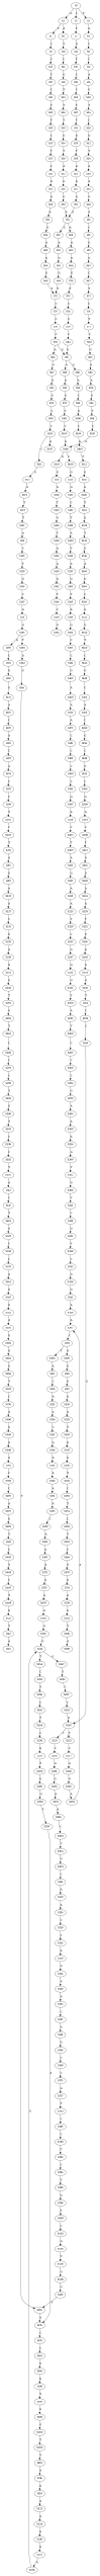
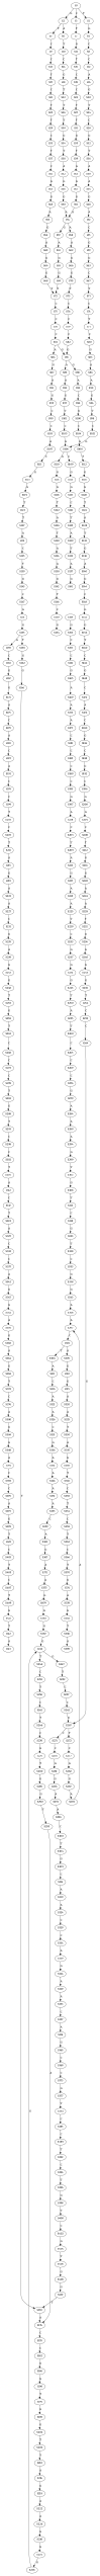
  strict digraph {
    fontname=Merriweather
    node [fontname=Merriweather]
    edge [fontname=Merriweather]
    S0
    S1
    S2
    S3
    S4
    S5
    S6
    S7
    S8
    S9
    S10
    S11
    S12
    S13
    S14
    S15
    S16
    S17
    S18
    S19
    S20
    S21
    S22
    S23
    S24
    S25
    S26
    S27
    S28
    S29
    S30
    S31
    S32
    S33
    S34
    S35
    S36
    S37
    S38
    S39
    S40
    S41
    S42
    S43
    S44
    S45
    S46
    S47
    S48
    S49
    S50
    S51
    S52
    S53
    S54
    S55
    S56
    S57
    S58
    S59
    S60
    S61
    S62
    S63
    S64
    S65
    S66
    S67
    S68
    S69
    S70
    S71
    S72
    S73
    S74
    S75
    S76
    S77
    S78
    S79
    S80
    S81
    S82
    S83
    S84
    S85
    S86
    S87
    S88
    S89
    S90
    S91
    S92
    S93
    S94
    S95
    S96
    S97
    S98
    S99
    S100
    S101
    S102
    S103
    S104
    S105
    S106
    S107
    S108
    S109
    S110
    S111
    S112
    S113
    S114
    S115
    S116
    S117
    S118
    S119
    S120
    S121
    S122
    S123
    S124
    S125
    S126
    S127
    S128
    S129
    S130
    S131
    S132
    S133
    S134
    S135
    S136
    S137
    S138
    S139
    S140
    S141
    S142
    S143
    S144
-   S145
    S146
    S147
    S148
    S149
    S150
    S151
    S152
    S153
    S154
    S155
    S156
    S157
    S158
    S159
    S160
    S161
    S162
    S163
    S164
    S165
    S166
    S167
    S168
    S169
    S170
    S171
    S172
    S173
    S174
    S175
    S176
    S177
    S178
    S179
    S180
    S181
    S182
    S183
    S184
    S185
    S186
    S187
    S188
    S189
    S190
    S191
    S192
    S193
    S194
    S195
    S196
    S197
    S198
    S199
    S200
    S201
    S202
    S203
    S204
    S205
    S206
    S207
    S208
    S209
    S210
    S211
    S212
    S213
    S214
    S215
    S216
    S217
    S218
    S219
    S220
    S221
    S222
    S223
    S224
    S225
    S226
    S227
    S228
    S229
    S230
    S231
    S232
    S233
    S234
    S235
    S236
    S237
    S238
    S239
    S240
    S241
    S242
    S243
    S244
    S245
    n247 [label=S946]
    S247
    S248
    S249
    S250
    S251
    S252
    S253
    S254
    S255
    S256
    S257
    S258
    S259
    S260
    S261
    S262
    S263
    S264
    S265
    S266
    S267
    S268
    S269
    S270
    S271
    S272
    S273
    S274
    S275
    S276
    S277
    S278
    S279
    S280
    S281
    S282
    S283
    S284
    S285
    S286
    S287
    S288
    S289
    S290
    S291
    S292
    S293
    S294
    S295
    S296
    S297
    S298
    S299
    S300
    S301
    S302
    S303
    S304
    S305
    S306
    S307
    S308
    S309
    S310
    S311
    S312
    S313
    S314
    S315
    S316
    S317
    S318
    S319
    S320
    S321
    S322
    S323
    S324
    S325
    S326
    S327
    S328
    S329
    S330
    S331
    S332
    S333
    S334
    S335
    S336
    S337
    S338
    S339
    S340
    S341
    S342
    S343
    S344
    S345
    S346
    S347
    S348
    S349
    S350
    S351
    S352
    S353
    S354
    S355
    S356
    S357
    S358
    S359
    S360
    S361
    S362
    S363
    S364
    S365
    S366
    S367
    S368
    S369
    S370
    S371
    S372
    S373
    S374
    S375
    S376
    S377
    S378
    n380 [label=S879]
    S380
    S381
    S382
    S383
    S384
    S385
    S386
    S387
    S388
    S389
    S390
    S391
    S392
    S393
    S394
    S395
    S396
    S397
    S398
    S399
    S400
    S401
    S402
    S403
    S404
    S405
    S406
    S407
    S408
    S409
    S410
    S411
    S412
    S413
    S0 -> S1 [label=T]
    S0 -> S2 [label=G]
    S0 -> S3 [label=C]
    S1 -> S4 [label=G]
    S2 -> S5 [label=T]
    S2 -> S6 [label=A]
    S3 -> S7 [label=T]
    S4 -> S8 [label=C]
    S5 -> S9 [label=C]
    S6 -> S10 [label=T]
    S7 -> S11 [label=G]
    S8 -> S12 [label=C]
    S9 -> S13 [label=C]
    S10 -> S14 [label=C]
    S11 -> S15 [label=T]
    S12 -> S16 [label=A]
    S13 -> S17 [label=T]
    S14 -> S18 [label=G]
    S15 -> S19 [label=C]
    S16 -> S20 [label=G]
    S17 -> S21 [label=C]
    S18 -> S22 [label=T]
    S19 -> S23 [label=C]
    S20 -> S24 [label=T]
    S21 -> S25 [label=T]
    S22 -> S26 [label=T]
    S23 -> S27 [label=T]
    S24 -> S28 [label=C]
    S25 -> S29 [label=T]
    S26 -> S30 [label=T]
    S27 -> S31 [label=T]
    S28 -> S32 [label=G]
    S29 -> S33 [label=C]
    S30 -> S34 [label=G]
    S31 -> S35 [label=G]
    S32 -> S36 [label=T]
    S33 -> S37 [label=T]
    S34 -> S38 [label=T]
    S35 -> S39 [label=T]
    S36 -> S40 [label=A]
    S37 -> S41 [label=C]
    S38 -> S42 [label=A]
    S39 -> S43 [label=A]
    S40 -> S44 [label=A]
    S41 -> S45 [label=G]
    S42 -> S46 [label=G]
    S43 -> S47 [label=G]
    S44 -> S48 [label=G]
    S45 -> S49 [label=G]
    S46 -> S50 [label=G]
    S47 -> S51 [label=G]
    S48 -> S52 [label=A]
    S49 -> S53 [label=A]
    S50 -> S54 [label=A]
    S51 -> S54 [label=A]
    S52 -> S55 [label=C]
    S53 -> S56 [label=G]
    S54 -> S57 [label=G]
    S54 -> S58 [label=A]
    S55 -> S59 [label=G]
    S56 -> S60 [label=A]
    S57 -> S61 [label=A]
    S58 -> S62 [label=A]
    S59 -> S63 [label=G]
    S60 -> S64 [label=G]
    S61 -> S65 [label=G]
    S62 -> S66 [label=G]
    S63 -> S67 [label=C]
    S64 -> S68 [label=G]
    S65 -> S69 [label=G]
    S66 -> S70 [label=G]
    S67 -> S71 [label=T]
    S68 -> S72 [label=T]
    S69 -> S72 [label=T]
    S70 -> S73 [label=T]
    S71 -> S74 [label=C]
    S72 -> S75 [label=C]
    S73 -> S76 [label=C]
    S74 -> S77 [label=T]
    S75 -> S78 [label=C]
    S76 -> S79 [label=C]
    S77 -> S80 [label=C]
    S78 -> S81 [label=C]
    S79 -> S82 [label=C]
    S80 -> S83 [label=G]
    S81 -> S84 [label=A]
    S81 -> S85 [label=G]
    S82 -> S85 [label=G]
    S83 -> S86 [label=A]
    S84 -> S87 [label=G]
    S85 -> S88 [label=G]
    S85 -> S89 [label=A]
    S86 -> S90 [label=A]
    S87 -> S91 [label=A]
    S88 -> S92 [label=A]
    S89 -> S93 [label=A]
    S90 -> S94 [label=G]
    S91 -> S95 [label=G]
    S92 -> S96 [label=C]
    S93 -> S97 [label=G]
    S94 -> S98 [label=T]
    S95 -> S99 [label=C]
    S96 -> S100 [label=G]
    S97 -> S101 [label=T]
    S98 -> S102 [label=C]
    S99 -> S103 [label=C]
    S100 -> S104 [label=C]
    S101 -> S105 [label=C]
    S102 -> S106 [label=G]
    S103 -> S107 [label=A]
    S104 -> S108 [label=G]
    S105 -> S106 [label=G]
    S106 -> S109 [label=C]
    S106 -> S110 [label=A]
-   S103 -> S111 [label=C]
+   S107 -> S111 [label=C]
    S108 -> S112 [label=T]
    S109 -> S113 [label=G]
    S110 -> S114 [label=G]
    S111 -> S115 [label=G]
    S112 -> S116 [label=G]
    S113 -> S117 [label=G]
    S114 -> S118 [label=G]
    S115 -> S119 [label=G]
    S116 -> S120 [label=G]
    S117 -> S121 [label=C]
    S118 -> S122 [label=T]
    S119 -> S123 [label=T]
    S120 -> S124 [label=T]
    S121 -> S125 [label=T]
    S122 -> S126 [label=A]
    S123 -> S127 [label=T]
    S124 -> S128 [label=A]
    S125 -> S129 [label=A]
    S126 -> S130 [label=T]
    S127 -> S131 [label=A]
    S128 -> S132 [label=T]
    S129 -> S133 [label=T]
    S130 -> S134 [label=A]
    S131 -> S135 [label=C]
    S132 -> S136 [label=G]
    S133 -> S137 [label=A]
    S134 -> S138 [label=A]
    S135 -> S139 [label=T]
    S136 -> S140 [label=A]
    S137 -> S141 [label=G]
    S138 -> S142 [label=G]
    S139 -> S143 [label=G]
    S140 -> S144 [label=G]
-   S141 -> S145 [label=T]
    S142 -> S146 [label=T]
    S143 -> S147 [label=C]
    S144 -> S148 [label=C]
-   S145 -> S149 [label=A]
    S146 -> S150 [label=C]
    S147 -> S151 [label=A]
    S148 -> S152 [label=G]
    S149 -> S153 [label=G]
    S150 -> S154 [label=G]
    S151 -> S155 [label=G]
    S152 -> S156 [label=G]
    S153 -> S157 [label=C]
    S155 -> S158 [label=T]
    S155 -> S159 [label=A]
    S156 -> S160 [label=T]
    S157 -> S161 [label=C]
    S158 -> S162 [label=G]
    S159 -> S163 [label=C]
    S160 -> S164 [label=C]
    S161 -> S165 [label=G]
    S162 -> S166 [label=G]
    S163 -> S167 [label=G]
    S164 -> S168 [label=G]
    S165 -> S169 [label=A]
    S166 -> S170 [label=T]
    S167 -> S171 [label=G]
    S168 -> S172 [label=C]
    S169 -> S173 [label=A]
    S170 -> S174 [label=A]
    S171 -> S175 [label=A]
    S172 -> S176 [label=A]
    S173 -> S177 [label=A]
    S174 -> S178 [label=C]
    S175 -> S179 [label=C]
    S176 -> S180 [label=C]
    S177 -> S181 [label=C]
    S178 -> S182 [label=C]
    S179 -> S183 [label=A]
    S180 -> S184 [label=G]
    S181 -> S185 [label=C]
    S182 -> S186 [label=G]
    S183 -> S187 [label=C]
    S184 -> S188 [label=C]
    S185 -> S189 [label=C]
    S186 -> S190 [label=G]
    S187 -> S191 [label=A]
    S188 -> S192 [label=G]
    S189 -> S193 [label=C]
    S190 -> S194 [label=T]
    S191 -> S195 [label=C]
    S192 -> S196 [label=C]
    S193 -> S197 [label=G]
    S194 -> S198 [label=G]
    S195 -> S199 [label=C]
    S196 -> S200 [label=G]
    S197 -> S201 [label=A]
    S198 -> S202 [label=G]
    S199 -> S203 [label=T]
    S200 -> S204 [label=G]
    S201 -> S205 [label=C]
    S202 -> S206 [label=T]
    S203 -> S207 [label=C]
    S204 -> S208 [label=C]
    S205 -> S209 [label=T]
    S206 -> S210 [label=T]
    S207 -> S211 [label=T]
    S208 -> S212 [label=T]
    S209 -> S213 [label=A]
    S210 -> S214 [label=A]
    S211 -> S215 [label=A]
    S212 -> S216 [label=G]
    S213 -> S217 [label=G]
    S214 -> S218 [label=G]
    S215 -> S219 [label=G]
    S216 -> S220 [label=G]
    S217 -> S221 [label=A]
    S218 -> S222 [label=A]
    S219 -> S223 [label=A]
    S220 -> S224 [label=A]
    S221 -> S225 [label=A]
    S222 -> S226 [label=A]
    S223 -> S227 [label=A]
    S224 -> S228 [label=A]
    S225 -> S229 [label=T]
    S226 -> S230 [label=G]
    S227 -> S231 [label=C]
    S228 -> S232 [label=T]
    S229 -> S233 [label=C]
    S230 -> S234 [label=G]
    S231 -> S235 [label=G]
    S232 -> S236 [label=G]
    S233 -> S237 [label=G]
    S234 -> S238 [label=G]
    S235 -> S239 [label=A]
    S236 -> S240 [label=G]
    S237 -> S241 [label=G]
    S238 -> S242 [label=G]
    S239 -> S243 [label=G]
    S240 -> S244 [label=G]
    S241 -> S245 [label=G]
    S242 -> n247 [label=T]
    S242 -> S247 [label=G]
    S243 -> S248 [label=G]
    S244 -> S249 [label=G]
    S245 -> S250 [label=T]
    n247 -> S251 [label=C]
    S247 -> S252 [label=T]
    S248 -> S253 [label=T]
    S249 -> S254 [label=T]
    S250 -> S255 [label=A]
    S251 -> S256 [label=T]
    S252 -> S257 [label=C]
    S253 -> S258 [label=G]
    S254 -> S259 [label=C]
    S255 -> S260 [label=T]
    S256 -> S261 [label=C]
    S257 -> S262 [label=C]
    S258 -> S263 [label=T]
    S259 -> S264 [label=C]
    S260 -> S265 [label=C]
    S261 -> S266 [label=T]
    S262 -> S267 [label=G]
    S263 -> S268 [label=C]
    S264 -> S267 [label=G]
    S265 -> S269 [label=C]
    S266 -> S270 [label=C]
    S267 -> S271 [label=C]
    S267 -> S272 [label=T]
    S268 -> S273 [label=C]
    S269 -> S274 [label=C]
    S270 -> S275 [label=G]
    S271 -> S276 [label=C]
    S272 -> S277 [label=C]
    S273 -> S278 [label=C]
    S274 -> S279 [label=G]
    S275 -> S280 [label=T]
    S276 -> S281 [label=G]
    S277 -> S282 [label=G]
    S278 -> S283 [label=T]
    S279 -> S284 [label=A]
    S280 -> S285 [label=G]
    S281 -> S286 [label=G]
    S282 -> S287 [label=G]
    S283 -> S288 [label=G]
    S284 -> S289 [label=A]
    S285 -> S290 [label=G]
    S286 -> S291 [label=A]
    S287 -> S292 [label=A]
    S288 -> S293 [label=T]
    S289 -> S294 [label=A]
    S290 -> S295 [label=T]
    S291 -> S296 [label=A]
    S292 -> S297 [label=A]
    S293 -> S298 [label=C]
    S294 -> S299 [label=G]
    S295 -> S174 [label=A]
    S296 -> S300 [label=C]
    S297 -> S301 [label=C]
    S298 -> S302 [label=C]
    S299 -> S303 [label=T]
    S300 -> S304 [label=T]
    S301 -> S305 [label=A]
    S301 -> S306 [label=T]
    S302 -> S307 [label=T]
    S303 -> S308 [label=G]
    S304 -> S309 [label=G]
    S305 -> S310 [label=G]
    S306 -> S311 [label=A]
    S307 -> S312 [label=A]
    S308 -> S313 [label=T]
    S309 -> S314 [label=C]
    S310 -> S315 [label=G]
    S311 -> S316 [label=C]
    S312 -> S317 [label=C]
    S313 -> S318 [label=C]
    S314 -> S319 [label=A]
    S315 -> S320 [label=A]
    S316 -> S321 [label=A]
    S317 -> S322 [label=T]
    S318 -> S323 [label=G]
    S319 -> S324 [label=A]
    S320 -> S325 [label=A]
    S321 -> S326 [label=A]
    S322 -> S327 [label=A]
    S323 -> S328 [label=T]
    S324 -> S329 [label=C]
    S325 -> S330 [label=T]
    S326 -> S331 [label=C]
    S327 -> S332 [label=C]
    S328 -> S333 [label=C]
    S329 -> S334 [label=C]
    S330 -> S335 [label=A]
    S331 -> S336 [label=G]
    S332 -> S337 [label=C]
    S333 -> S338 [label=G]
    S334 -> S339 [label=A]
    S335 -> S340 [label=G]
    S336 -> S341 [label=A]
    S337 -> S342 [label=A]
    S338 -> S343 [label=G]
    S339 -> S344 [label=G]
    S340 -> S345 [label=T]
    S341 -> S346 [label=A]
    S342 -> S347 [label=G]
    S343 -> S348 [label=A]
    S344 -> S349 [label=A]
    S345 -> S350 [label=C]
    S346 -> S351 [label=A]
    S347 -> S352 [label=G]
    S348 -> S297 [label=A]
    S349 -> S353 [label=A]
    S350 -> S354 [label=T]
    S351 -> S355 [label=A]
    S352 -> S356 [label=A]
    S353 -> S357 [label=C]
    S354 -> S358 [label=C]
    S355 -> S359 [label=C]
    S356 -> S360 [label=G]
    S357 -> S361 [label=A]
    S358 -> S362 [label=T]
    S359 -> S363 [label=A]
    S360 -> S364 [label=A]
    S361 -> S365 [label=G]
    S362 -> S366 [label=C]
    S363 -> S367 [label=G]
    S364 -> S368 [label=G]
    S365 -> S369 [label=C]
    S366 -> S370 [label=T]
    S367 -> S371 [label=A]
    S368 -> S372 [label=T]
    S369 -> S373 [label=C]
    S370 -> S374 [label=G]
    S371 -> S375 [label=A]
    S372 -> S376 [label=C]
    S373 -> S377 [label=G]
    S374 -> S378 [label=A]
    S375 -> n380 [label=G]
    S376 -> S380 [label=A]
    S377 -> S381 [label=T]
    S378 -> S382 [label=G]
    n380 -> S383 [label=G]
    S380 -> S384 [label=G]
    S381 -> S385 [label=C]
    S382 -> S386 [label=T]
    S383 -> S387 [label=G]
    S384 -> S388 [label=G]
    S385 -> S389 [label=C]
    S386 -> S390 [label=A]
    S387 -> S242 [label=G]
    S388 -> S391 [label=A]
    S389 -> S392 [label=T]
    S391 -> S393 [label=C]
    S392 -> S394 [label=C]
    S393 -> S395 [label=C]
    S394 -> S396 [label=T]
    S395 -> S397 [label=A]
    S396 -> S398 [label=G]
    S397 -> S399 [label=G]
    S398 -> S400 [label=T]
    S399 -> S401 [label=T]
    S400 -> S402 [label=C]
    S401 -> S403 [label=C]
    S402 -> S404 [label=G]
    S403 -> S405 [label=T]
    S404 -> S406 [label=T]
    S405 -> S407 [label=C]
    S406 -> S408 [label=G]
    S407 -> S409 [label=T]
    S408 -> S410 [label=G]
    S409 -> S411 [label=G]
    S410 -> S170 [label=T]
    S411 -> S412 [label=T]
    S412 -> S413 [label=A]
  }
